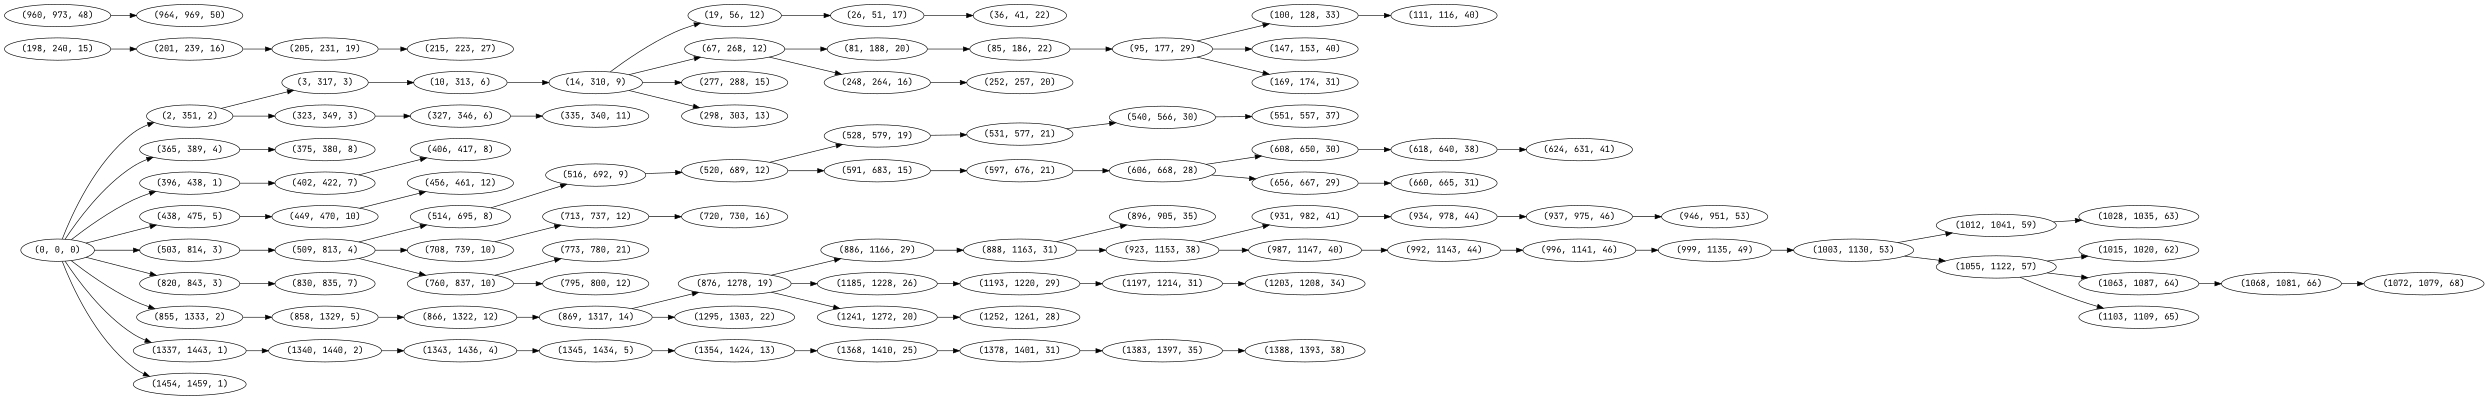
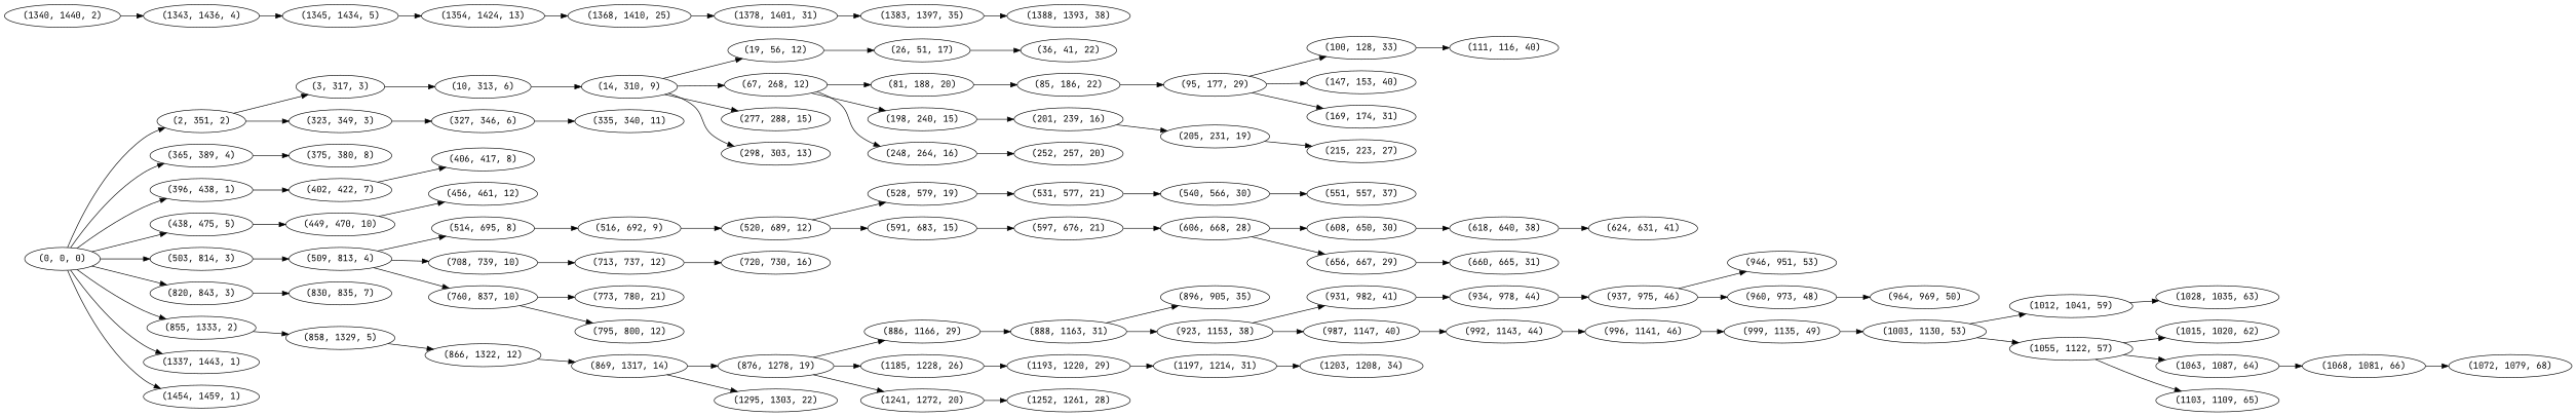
  digraph {
    fontname="JetBrains Mono"
    rankdir=LR
    node [fontname="JetBrains Mono"]
    edge [fontname="JetBrains Mono"]
    "(0, 0, 0)"
    "(2, 351, 2)"
    "(365, 389, 4)"
    n4 [label="(396, 438, 1)"]
    "(438, 475, 5)"
    "(503, 814, 3)"
    "(820, 843, 3)"
    "(855, 1333, 2)"
    "(1337, 1443, 1)"
    "(1454, 1459, 1)"
    "(3, 317, 3)"
    "(323, 349, 3)"
    "(375, 380, 8)"
    "(402, 422, 7)"
    "(449, 470, 10)"
    "(509, 813, 4)"
    "(830, 835, 7)"
    "(858, 1329, 5)"
    "(1340, 1440, 2)"
    "(10, 313, 6)"
    "(327, 346, 6)"
    "(14, 310, 9)"
    "(19, 56, 12)"
    "(67, 268, 12)"
    "(277, 288, 15)"
    "(298, 303, 13)"
    "(26, 51, 17)"
    "(81, 188, 20)"
    "(198, 240, 15)"
    "(248, 264, 16)"
    "(36, 41, 22)"
    "(85, 186, 22)"
    "(201, 239, 16)"
    "(252, 257, 20)"
    "(95, 177, 29)"
    "(100, 128, 33)"
    "(147, 153, 40)"
    "(169, 174, 31)"
    "(111, 116, 40)"
    "(205, 231, 19)"
    "(215, 223, 27)"
    "(335, 340, 11)"
    "(406, 417, 8)"
    "(456, 461, 12)"
    "(514, 695, 8)"
    "(708, 739, 10)"
    n47 [label="(760, 837, 10)"]
    "(516, 692, 9)"
    "(713, 737, 12)"
    "(773, 780, 21)"
    "(795, 800, 12)"
    "(520, 689, 12)"
    "(528, 579, 19)"
    "(591, 683, 15)"
    "(531, 577, 21)"
    "(597, 676, 21)"
    "(540, 566, 30)"
    "(551, 557, 37)"
    "(606, 668, 28)"
    "(608, 650, 30)"
    "(656, 667, 29)"
    "(618, 640, 38)"
    "(660, 665, 31)"
    "(624, 631, 41)"
    "(720, 730, 16)"
    "(866, 1322, 12)"
    "(869, 1317, 14)"
    "(876, 1278, 19)"
    "(1295, 1303, 22)"
    "(886, 1166, 29)"
    "(1185, 1228, 26)"
    "(1241, 1272, 20)"
    "(888, 1163, 31)"
    "(1193, 1220, 29)"
    "(1252, 1261, 28)"
    "(896, 905, 35)"
    "(923, 1153, 38)"
    "(931, 982, 41)"
    "(987, 1147, 40)"
    "(934, 978, 44)"
    "(992, 1143, 44)"
    "(937, 975, 46)"
    "(946, 951, 53)"
    "(960, 973, 48)"
    "(964, 969, 50)"
    "(996, 1141, 46)"
    "(999, 1135, 49)"
    "(1003, 1130, 53)"
    "(1012, 1041, 59)"
    "(1055, 1122, 57)"
    "(1028, 1035, 63)"
    "(1015, 1020, 62)"
    "(1063, 1087, 64)"
    "(1103, 1109, 65)"
    "(1068, 1081, 66)"
    "(1072, 1079, 68)"
    "(1197, 1214, 31)"
    "(1203, 1208, 34)"
    "(1343, 1436, 4)"
    "(1345, 1434, 5)"
    "(1354, 1424, 13)"
    "(1368, 1410, 25)"
    "(1378, 1401, 31)"
    "(1383, 1397, 35)"
    "(1388, 1393, 38)"
    "(0, 0, 0)" -> "(2, 351, 2)"
    "(0, 0, 0)" -> "(365, 389, 4)"
    "(0, 0, 0)" -> n4
    "(0, 0, 0)" -> "(438, 475, 5)"
    "(0, 0, 0)" -> "(503, 814, 3)"
    "(0, 0, 0)" -> "(820, 843, 3)"
    "(0, 0, 0)" -> "(855, 1333, 2)"
    "(0, 0, 0)" -> "(1337, 1443, 1)"
    "(0, 0, 0)" -> "(1454, 1459, 1)"
    "(2, 351, 2)" -> "(3, 317, 3)"
    "(2, 351, 2)" -> "(323, 349, 3)"
    "(365, 389, 4)" -> "(375, 380, 8)"
    n4 -> "(402, 422, 7)"
    "(438, 475, 5)" -> "(449, 470, 10)"
    "(503, 814, 3)" -> "(509, 813, 4)"
    "(820, 843, 3)" -> "(830, 835, 7)"
    "(855, 1333, 2)" -> "(858, 1329, 5)"
-   "(1337, 1443, 1)" -> "(1340, 1440, 2)"
    "(3, 317, 3)" -> "(10, 313, 6)"
    "(323, 349, 3)" -> "(327, 346, 6)"
    "(402, 422, 7)" -> "(406, 417, 8)"
    "(449, 470, 10)" -> "(456, 461, 12)"
    "(509, 813, 4)" -> "(514, 695, 8)"
    "(509, 813, 4)" -> "(708, 739, 10)"
    "(509, 813, 4)" -> n47
    "(858, 1329, 5)" -> "(866, 1322, 12)"
    "(1340, 1440, 2)" -> "(1343, 1436, 4)"
    "(10, 313, 6)" -> "(14, 310, 9)"
    "(327, 346, 6)" -> "(335, 340, 11)"
    "(14, 310, 9)" -> "(19, 56, 12)"
    "(14, 310, 9)" -> "(67, 268, 12)"
    "(14, 310, 9)" -> "(277, 288, 15)"
    "(14, 310, 9)" -> "(298, 303, 13)"
    "(19, 56, 12)" -> "(26, 51, 17)"
    "(67, 268, 12)" -> "(81, 188, 20)"
+   "(67, 268, 12)" -> "(198, 240, 15)"
    "(67, 268, 12)" -> "(248, 264, 16)"
    "(26, 51, 17)" -> "(36, 41, 22)"
    "(81, 188, 20)" -> "(85, 186, 22)"
    "(198, 240, 15)" -> "(201, 239, 16)"
    "(248, 264, 16)" -> "(252, 257, 20)"
    "(85, 186, 22)" -> "(95, 177, 29)"
    "(201, 239, 16)" -> "(205, 231, 19)"
    "(95, 177, 29)" -> "(100, 128, 33)"
    "(95, 177, 29)" -> "(147, 153, 40)"
    "(95, 177, 29)" -> "(169, 174, 31)"
    "(100, 128, 33)" -> "(111, 116, 40)"
    "(205, 231, 19)" -> "(215, 223, 27)"
    "(514, 695, 8)" -> "(516, 692, 9)"
    "(708, 739, 10)" -> "(713, 737, 12)"
    n47 -> "(773, 780, 21)"
    n47 -> "(795, 800, 12)"
    "(516, 692, 9)" -> "(520, 689, 12)"
    "(713, 737, 12)" -> "(720, 730, 16)"
    "(520, 689, 12)" -> "(528, 579, 19)"
    "(520, 689, 12)" -> "(591, 683, 15)"
    "(528, 579, 19)" -> "(531, 577, 21)"
    "(591, 683, 15)" -> "(597, 676, 21)"
    "(531, 577, 21)" -> "(540, 566, 30)"
    "(597, 676, 21)" -> "(606, 668, 28)"
    "(540, 566, 30)" -> "(551, 557, 37)"
    "(606, 668, 28)" -> "(608, 650, 30)"
    "(606, 668, 28)" -> "(656, 667, 29)"
    "(608, 650, 30)" -> "(618, 640, 38)"
    "(656, 667, 29)" -> "(660, 665, 31)"
    "(618, 640, 38)" -> "(624, 631, 41)"
    "(866, 1322, 12)" -> "(869, 1317, 14)"
    "(869, 1317, 14)" -> "(876, 1278, 19)"
    "(869, 1317, 14)" -> "(1295, 1303, 22)"
    "(876, 1278, 19)" -> "(886, 1166, 29)"
    "(876, 1278, 19)" -> "(1185, 1228, 26)"
    "(876, 1278, 19)" -> "(1241, 1272, 20)"
    "(886, 1166, 29)" -> "(888, 1163, 31)"
    "(1185, 1228, 26)" -> "(1193, 1220, 29)"
    "(1241, 1272, 20)" -> "(1252, 1261, 28)"
    "(888, 1163, 31)" -> "(896, 905, 35)"
    "(888, 1163, 31)" -> "(923, 1153, 38)"
    "(1193, 1220, 29)" -> "(1197, 1214, 31)"
    "(923, 1153, 38)" -> "(931, 982, 41)"
    "(923, 1153, 38)" -> "(987, 1147, 40)"
    "(931, 982, 41)" -> "(934, 978, 44)"
    "(987, 1147, 40)" -> "(992, 1143, 44)"
    "(934, 978, 44)" -> "(937, 975, 46)"
    "(992, 1143, 44)" -> "(996, 1141, 46)"
    "(937, 975, 46)" -> "(946, 951, 53)"
+   "(937, 975, 46)" -> "(960, 973, 48)"
    "(960, 973, 48)" -> "(964, 969, 50)"
    "(996, 1141, 46)" -> "(999, 1135, 49)"
    "(999, 1135, 49)" -> "(1003, 1130, 53)"
    "(1003, 1130, 53)" -> "(1012, 1041, 59)"
    "(1003, 1130, 53)" -> "(1055, 1122, 57)"
    "(1012, 1041, 59)" -> "(1028, 1035, 63)"
    "(1055, 1122, 57)" -> "(1015, 1020, 62)"
    "(1055, 1122, 57)" -> "(1063, 1087, 64)"
    "(1055, 1122, 57)" -> "(1103, 1109, 65)"
    "(1063, 1087, 64)" -> "(1068, 1081, 66)"
    "(1068, 1081, 66)" -> "(1072, 1079, 68)"
    "(1197, 1214, 31)" -> "(1203, 1208, 34)"
    "(1343, 1436, 4)" -> "(1345, 1434, 5)"
    "(1345, 1434, 5)" -> "(1354, 1424, 13)"
    "(1354, 1424, 13)" -> "(1368, 1410, 25)"
    "(1368, 1410, 25)" -> "(1378, 1401, 31)"
    "(1378, 1401, 31)" -> "(1383, 1397, 35)"
    "(1383, 1397, 35)" -> "(1388, 1393, 38)"
  }
